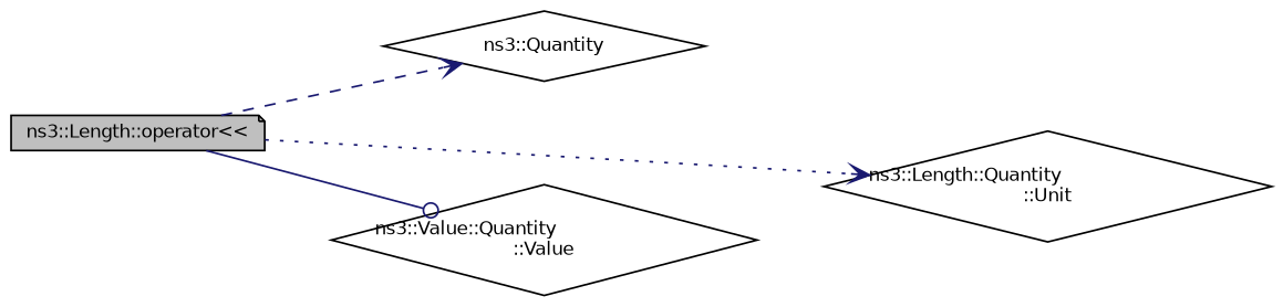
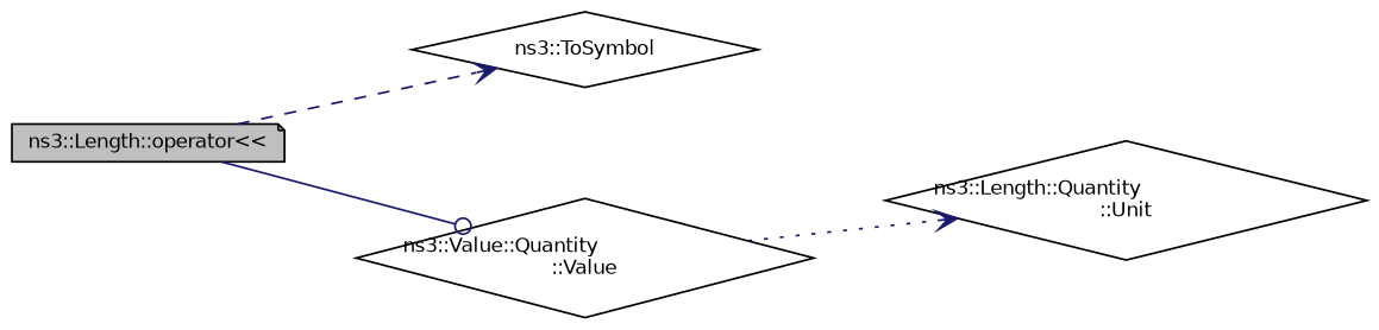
  digraph {
    rankdir=LR
    node [color=black fillcolor=white fontname=Helvetica fontsize=10 shape=diamond style=filled]
    edge [arrowhead=vee color=midnightblue fontname=Helvetica fontsize=10 labelfontname=Helvetica labelfontsize=10]
    n1 [fillcolor=grey75 fontcolor=black height=0.2 label="ns3::Length::operator\<\<" shape=note width=0.4]
-   n2 [height=0.2 label="ns3::Quantity" width=0.4]
+   n2 [height=0.2 label="ns3::ToSymbol" width=0.4]
    n3 [height=0.2 label="ns3::Length::Quantity\l::Unit" width=0.4]
    n4 [height=0.2 label="ns3::Value::Quantity\l::Value" width=0.4]
    n1 -> n2 [style=dashed]
-   n1 -> n3 [style=dotted]
+   n4 -> n3 [style=dotted]
    n1 -> n4 [arrowhead=odot style=solid]
  }
